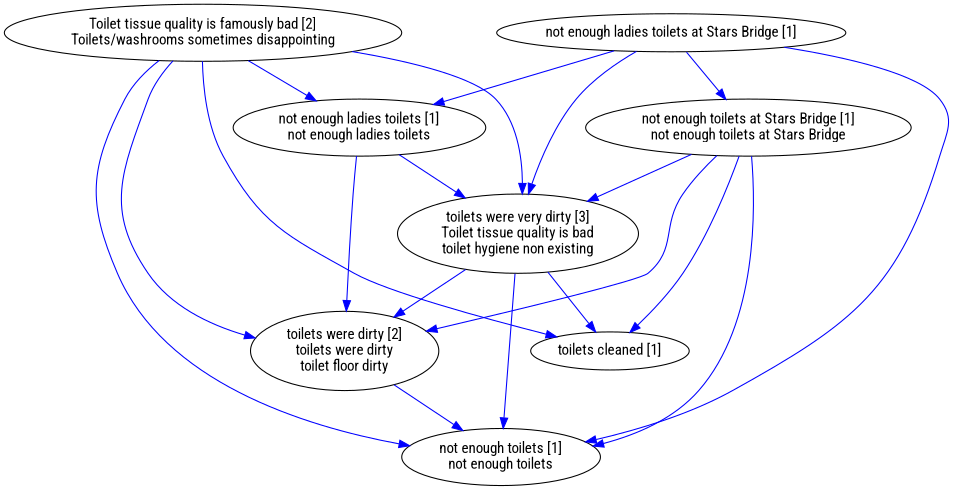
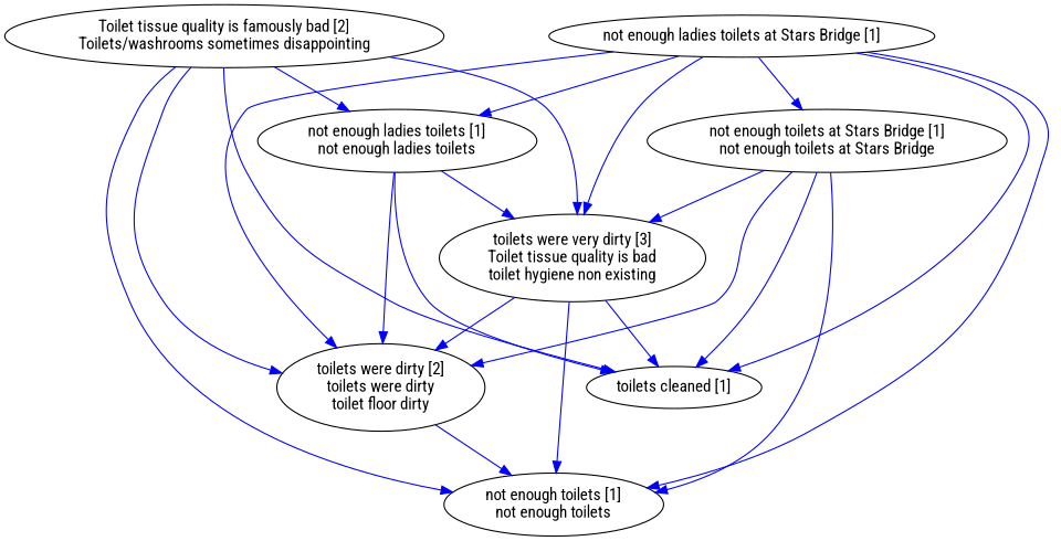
  digraph {
    fontname="Roboto Condensed"
    node [fontname="Roboto Condensed"]
    edge [color=blue fontname="Roboto Condensed"]
    "toilets were dirty [2]\ntoilets were dirty\ntoilet floor dirty"
    "not enough toilets [1]\nnot enough toilets"
    "Toilet tissue quality is famously bad [2]\nToilets/washrooms sometimes disappointing"
    "toilets cleaned [1]"
    "toilets were very dirty [3]\nToilet tissue quality is bad\ntoilet hygiene non existing"
    "not enough ladies toilets [1]\nnot enough ladies toilets"
    "not enough ladies toilets at Stars Bridge [1]"
    "not enough toilets at Stars Bridge [1]\nnot enough toilets at Stars Bridge"
    "toilets were dirty [2]\ntoilets were dirty\ntoilet floor dirty" -> "not enough toilets [1]\nnot enough toilets"
    "Toilet tissue quality is famously bad [2]\nToilets/washrooms sometimes disappointing" -> "toilets were dirty [2]\ntoilets were dirty\ntoilet floor dirty"
    "Toilet tissue quality is famously bad [2]\nToilets/washrooms sometimes disappointing" -> "not enough toilets [1]\nnot enough toilets"
    "Toilet tissue quality is famously bad [2]\nToilets/washrooms sometimes disappointing" -> "toilets cleaned [1]"
    "Toilet tissue quality is famously bad [2]\nToilets/washrooms sometimes disappointing" -> "toilets were very dirty [3]\nToilet tissue quality is bad\ntoilet hygiene non existing"
    "Toilet tissue quality is famously bad [2]\nToilets/washrooms sometimes disappointing" -> "not enough ladies toilets [1]\nnot enough ladies toilets"
    "toilets were very dirty [3]\nToilet tissue quality is bad\ntoilet hygiene non existing" -> "toilets were dirty [2]\ntoilets were dirty\ntoilet floor dirty"
    "toilets were very dirty [3]\nToilet tissue quality is bad\ntoilet hygiene non existing" -> "not enough toilets [1]\nnot enough toilets"
    "toilets were very dirty [3]\nToilet tissue quality is bad\ntoilet hygiene non existing" -> "toilets cleaned [1]"
    "not enough ladies toilets [1]\nnot enough ladies toilets" -> "toilets were dirty [2]\ntoilets were dirty\ntoilet floor dirty"
+   "not enough ladies toilets [1]\nnot enough ladies toilets" -> "toilets cleaned [1]"
    "not enough ladies toilets [1]\nnot enough ladies toilets" -> "toilets were very dirty [3]\nToilet tissue quality is bad\ntoilet hygiene non existing"
+   "not enough ladies toilets at Stars Bridge [1]" -> "toilets were dirty [2]\ntoilets were dirty\ntoilet floor dirty"
    "not enough ladies toilets at Stars Bridge [1]" -> "not enough toilets [1]\nnot enough toilets"
+   "not enough ladies toilets at Stars Bridge [1]" -> "toilets cleaned [1]"
    "not enough ladies toilets at Stars Bridge [1]" -> "toilets were very dirty [3]\nToilet tissue quality is bad\ntoilet hygiene non existing"
    "not enough ladies toilets at Stars Bridge [1]" -> "not enough ladies toilets [1]\nnot enough ladies toilets"
    "not enough ladies toilets at Stars Bridge [1]" -> "not enough toilets at Stars Bridge [1]\nnot enough toilets at Stars Bridge"
    "not enough toilets at Stars Bridge [1]\nnot enough toilets at Stars Bridge" -> "toilets were dirty [2]\ntoilets were dirty\ntoilet floor dirty"
    "not enough toilets at Stars Bridge [1]\nnot enough toilets at Stars Bridge" -> "not enough toilets [1]\nnot enough toilets"
    "not enough toilets at Stars Bridge [1]\nnot enough toilets at Stars Bridge" -> "toilets cleaned [1]"
    "not enough toilets at Stars Bridge [1]\nnot enough toilets at Stars Bridge" -> "toilets were very dirty [3]\nToilet tissue quality is bad\ntoilet hygiene non existing"
  }
